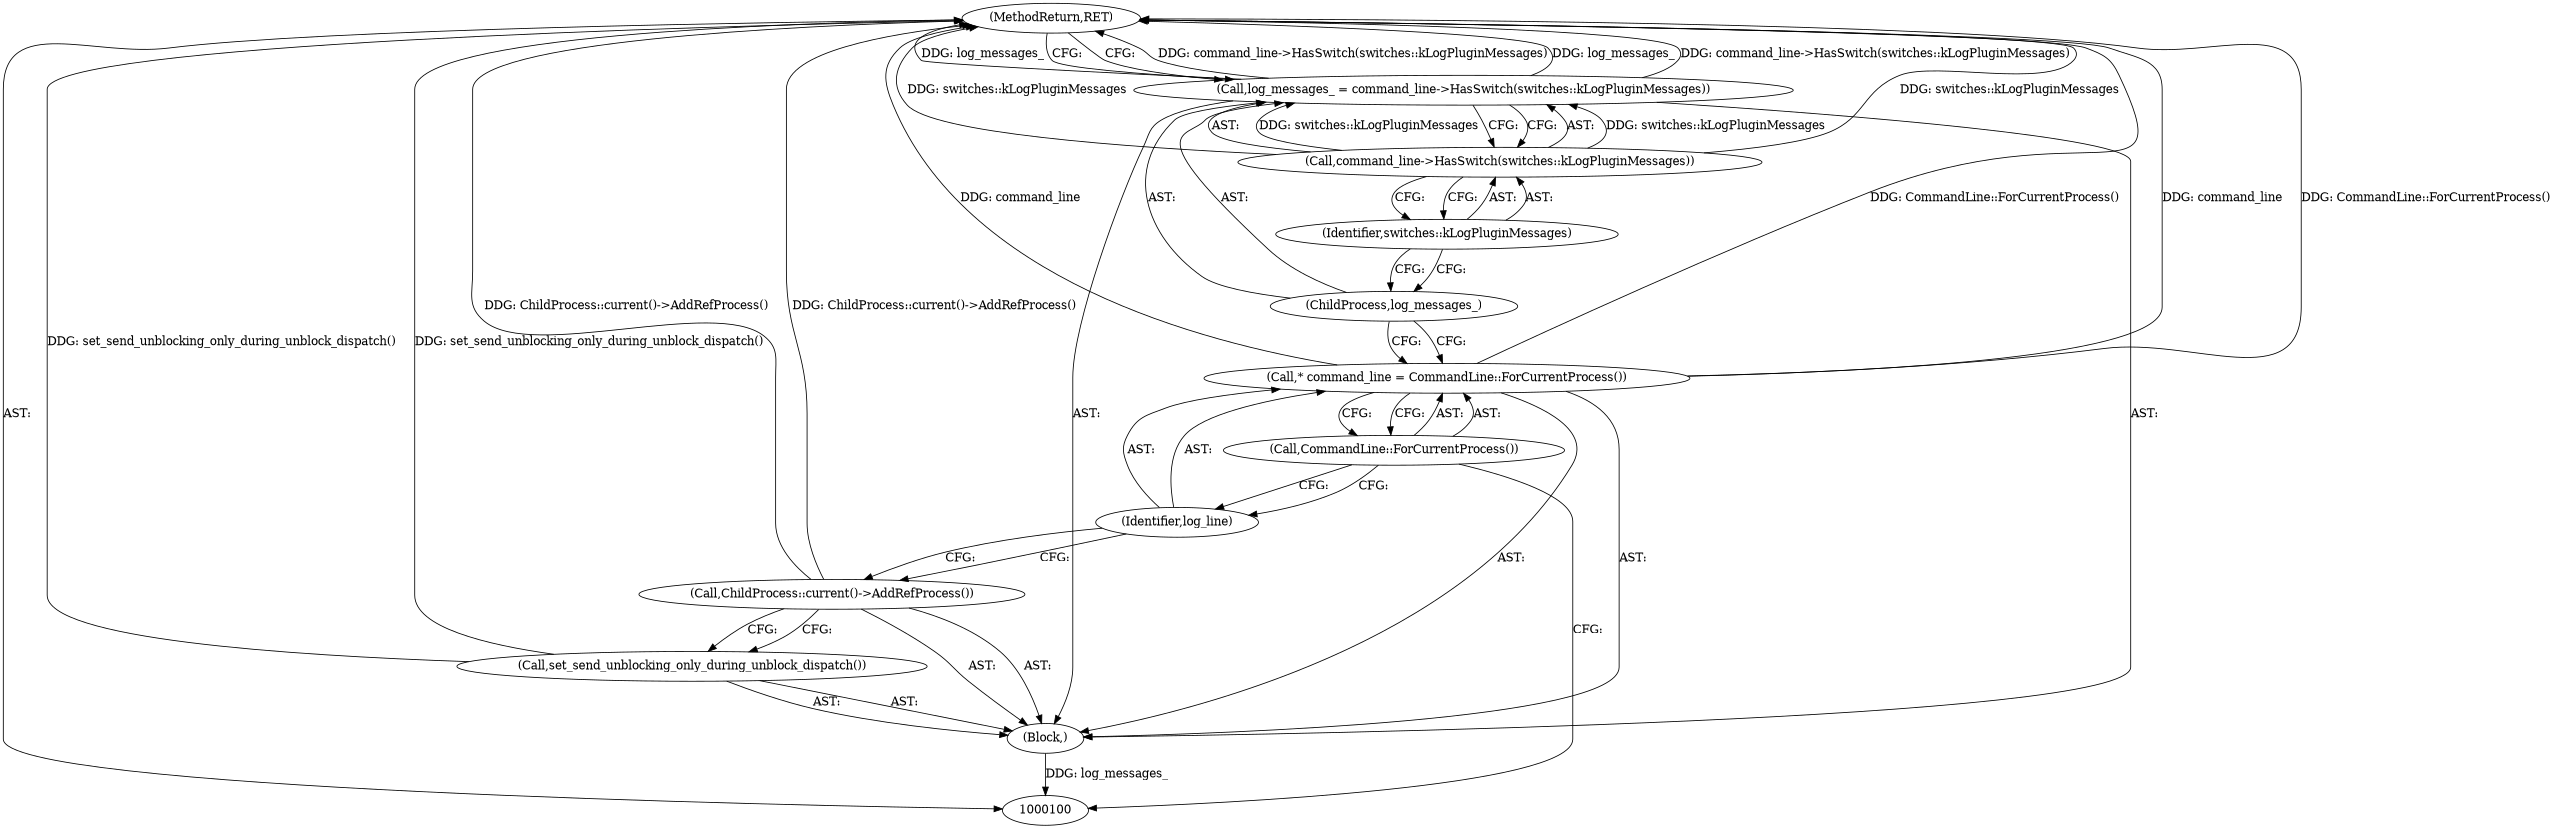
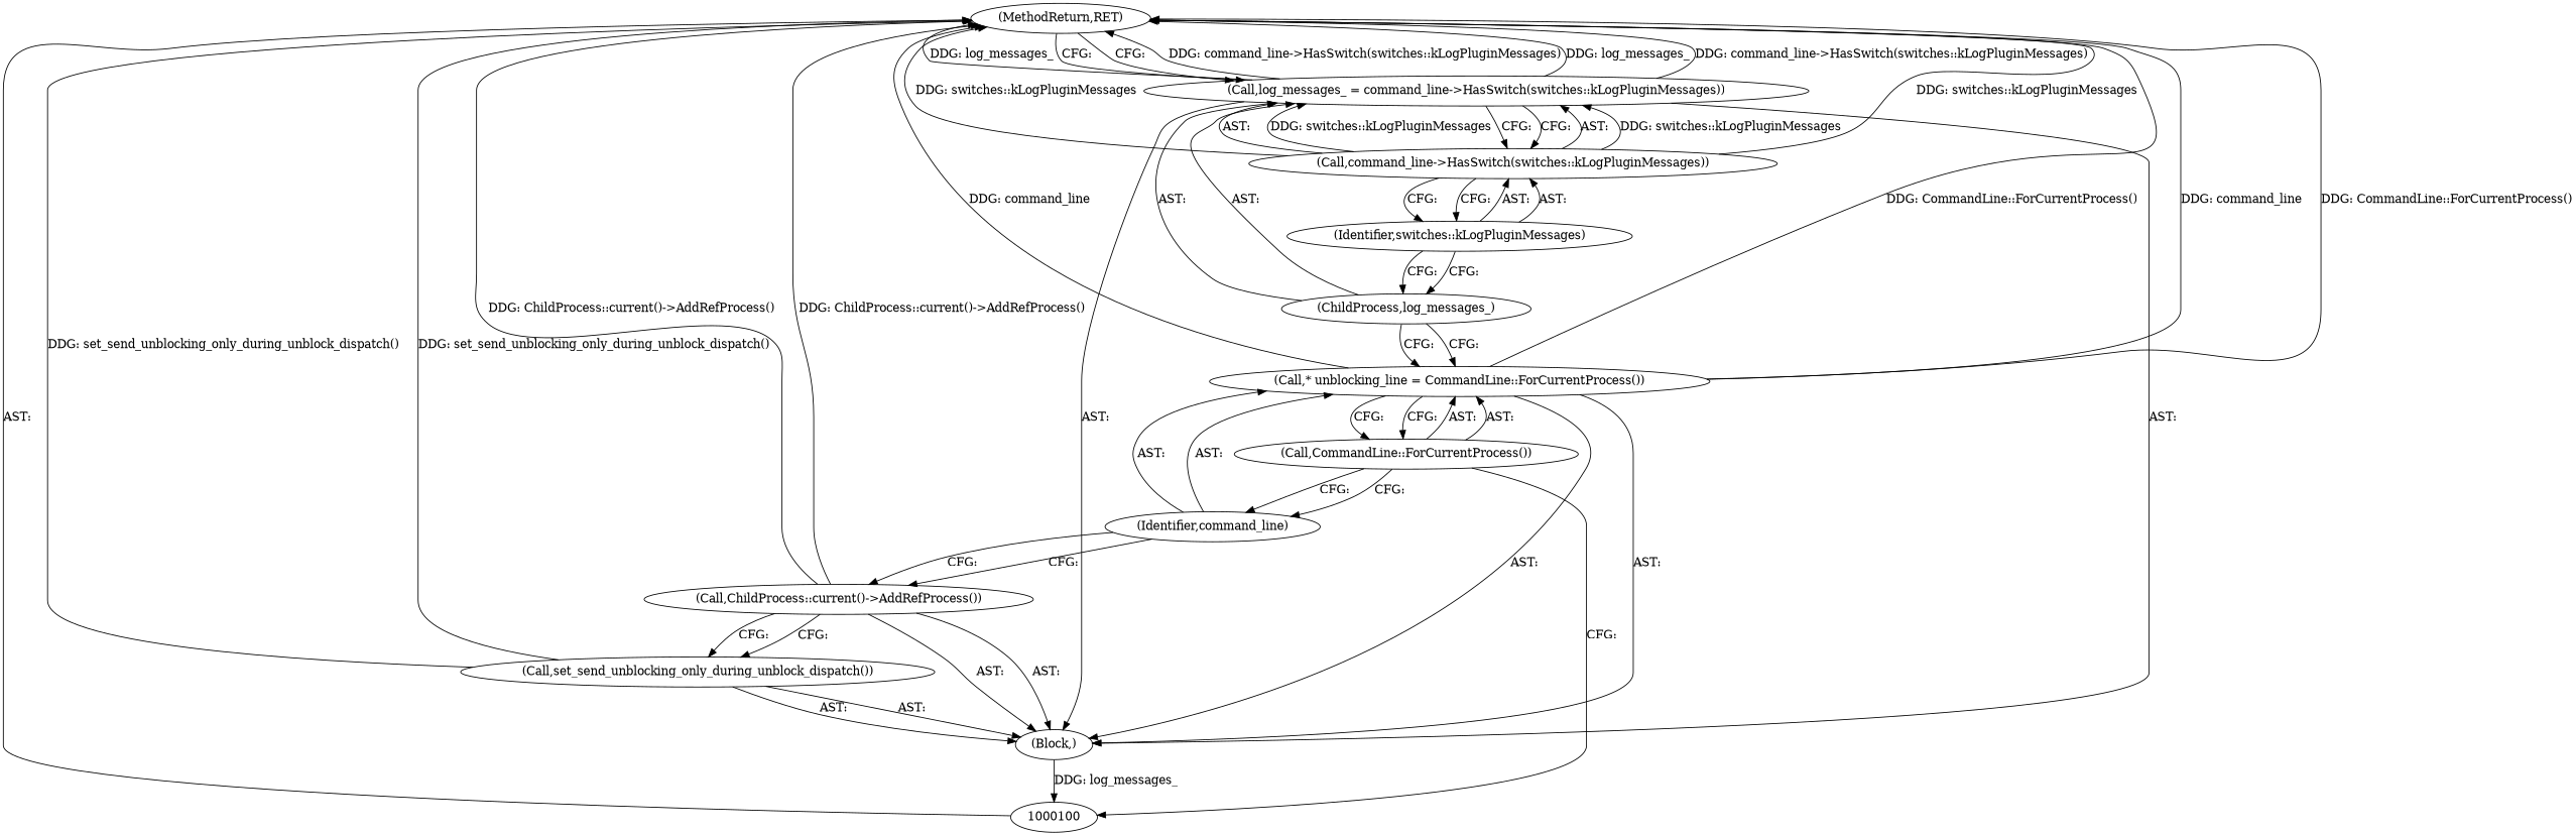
  digraph {
    n1 [label="(MethodReturn,RET)"]
    n2 [label="(Call,log_messages_ = command_line->HasSwitch(switches::kLogPluginMessages))"]
    1000100
    n4 [label="(Block,)"]
    n5 [label="(Call,command_line->HasSwitch(switches::kLogPluginMessages))"]
    n6 [label="(Call,set_send_unblocking_only_during_unblock_dispatch())"]
    n7 [label="(Call,ChildProcess::current()->AddRefProcess())"]
-   n8 [label="(Call,* command_line = CommandLine::ForCurrentProcess())"]
+   n8 [label="(Call,* unblocking_line = CommandLine::ForCurrentProcess())"]
    n9 [label="(Call,CommandLine::ForCurrentProcess())"]
-   n10 [label="(Identifier,log_line)"]
+   n10 [label="(Identifier,command_line)"]
    n11 [label="(Identifier,switches::kLogPluginMessages)"]
    n12 [label="(ChildProcess,log_messages_)"]
    n1 -> n2 [label="CFG: "]
    n1 -> n2 [label="CFG: "]
-   n1 -> 1000100 [label="AST: "]
+   1000100 -> n1 [label="AST: "]
    n2 -> n1 [label="DDG: command_line->HasSwitch(switches::kLogPluginMessages)"]
    n2 -> n1 [label="DDG: log_messages_"]
    n2 -> n1 [label="DDG: command_line->HasSwitch(switches::kLogPluginMessages)"]
    n2 -> n1 [label="DDG: log_messages_"]
    n2 -> n4 [label="AST: "]
    n2 -> n4 [label="AST: "]
    n2 -> n5 [label="CFG: "]
    n2 -> n5 [label="CFG: "]
    n4 -> 1000100 [label="DDG: log_messages_"]
    n5 -> n1 [label="DDG: switches::kLogPluginMessages"]
    n5 -> n1 [label="DDG: switches::kLogPluginMessages"]
    n5 -> n2 [label="AST: "]
    n5 -> n2 [label="DDG: switches::kLogPluginMessages"]
    n5 -> n2 [label="AST: "]
    n5 -> n2 [label="DDG: switches::kLogPluginMessages"]
    n5 -> n11 [label="CFG: "]
    n5 -> n11 [label="CFG: "]
    n6 -> n1 [label="DDG: set_send_unblocking_only_during_unblock_dispatch()"]
    n6 -> n1 [label="DDG: set_send_unblocking_only_during_unblock_dispatch()"]
    n6 -> n4 [label="AST: "]
    n6 -> n4 [label="AST: "]
    n7 -> n1 [label="DDG: ChildProcess::current()->AddRefProcess()"]
    n7 -> n1 [label="DDG: ChildProcess::current()->AddRefProcess()"]
    n7 -> n4 [label="AST: "]
    n7 -> n4 [label="AST: "]
    n7 -> n6 [label="CFG: "]
    n7 -> n6 [label="CFG: "]
    n8 -> n1 [label="DDG: CommandLine::ForCurrentProcess()"]
    n8 -> n1 [label="DDG: command_line"]
    n8 -> n1 [label="DDG: CommandLine::ForCurrentProcess()"]
    n8 -> n1 [label="DDG: command_line"]
    n8 -> n4 [label="AST: "]
    n8 -> n4 [label="AST: "]
    n8 -> n9 [label="CFG: "]
    n8 -> n9 [label="CFG: "]
    n9 -> 1000100 [label="CFG: "]
    n9 -> n8 [label="AST: "]
    n9 -> n8 [label="AST: "]
    n9 -> n10 [label="CFG: "]
    n9 -> n10 [label="CFG: "]
    n10 -> n7 [label="CFG: "]
    n10 -> n7 [label="CFG: "]
    n10 -> n8 [label="AST: "]
    n10 -> n8 [label="AST: "]
    n11 -> n5 [label="AST: "]
    n11 -> n5 [label="AST: "]
    n11 -> n12 [label="CFG: "]
    n11 -> n12 [label="CFG: "]
    n12 -> n2 [label="AST: "]
    n12 -> n2 [label="AST: "]
    n12 -> n8 [label="CFG: "]
    n12 -> n8 [label="CFG: "]
  }
